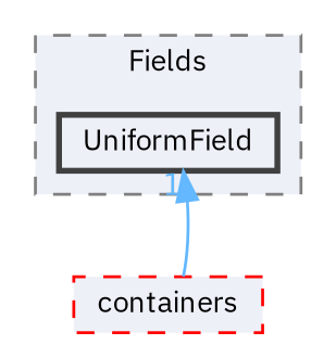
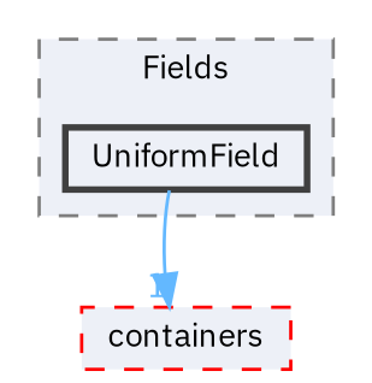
  digraph {
    compound=true
    fontname="IBM Plex Sans"
    node [fillcolor="#edf0f7" fontname="IBM Plex Sans" fontsize=10 shape=box]
    n1 [color=grey25 height=0.2 label=UniformField style="filled,bold" width=0.4]
    n2 [color=red height=0.2 label=containers style="filled,dashed" width=0.4]
    subgraph cluster_1 {
      bgcolor="#edf0f7"
      fontsize=10
      label=Fields
      pencolor=grey50
      style="filled,dashed"
      n1
    }
-   n2 -> n1 [color=steelblue1 fontcolor=steelblue1 fontname="IBM Plex Sans" fontsize=10 headlabel=1 labeldistance=1.5 labelfontname=Helvetica labelfontsize=10]
+   n1 -> n2 [color=steelblue1 fontcolor=steelblue1 fontname="IBM Plex Sans" fontsize=10 headlabel=1 labeldistance=1.5 labelfontname=Helvetica labelfontsize=10]
  }
